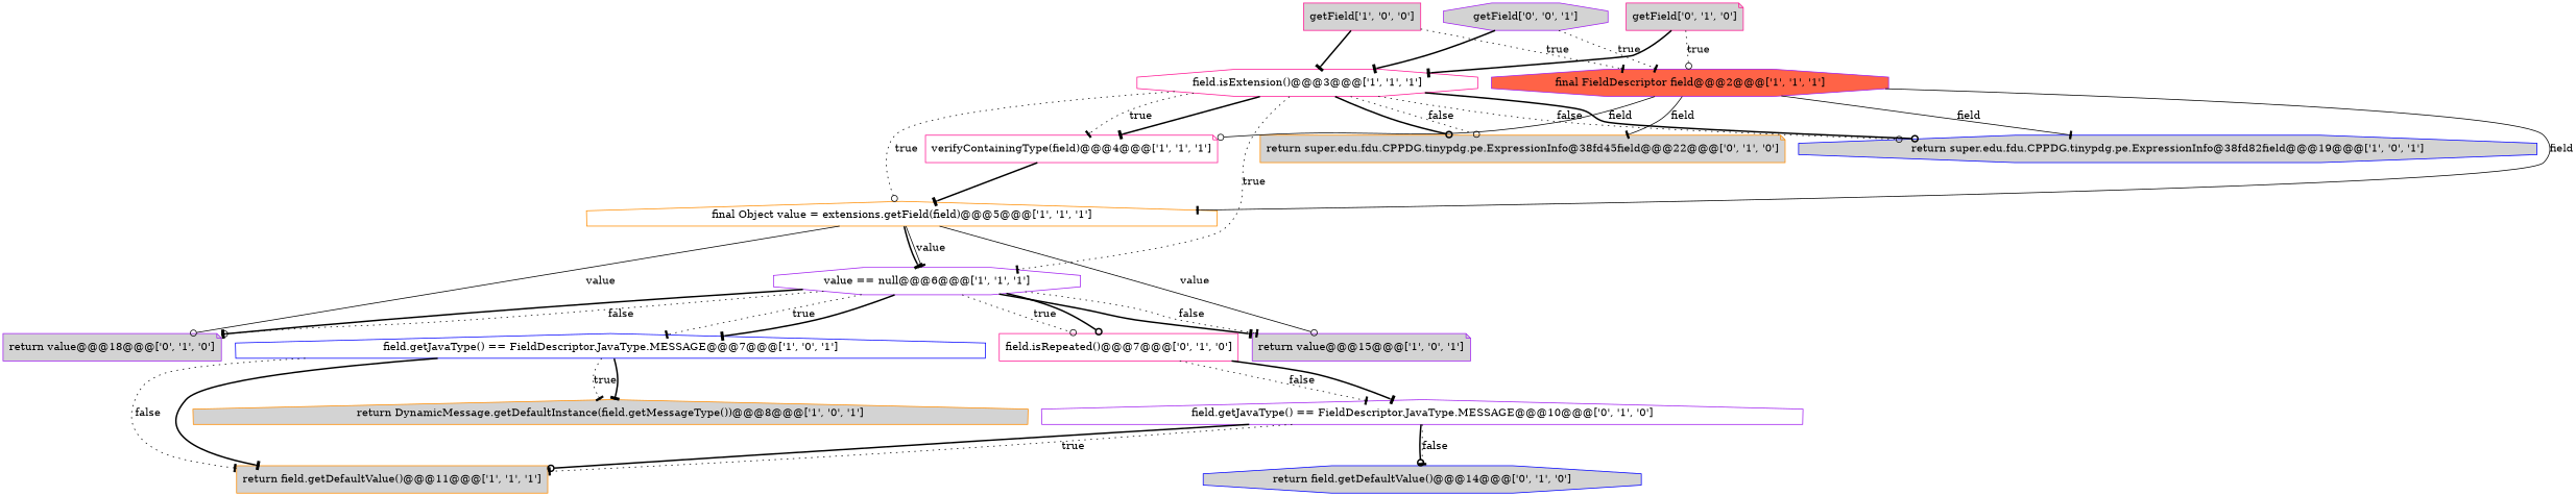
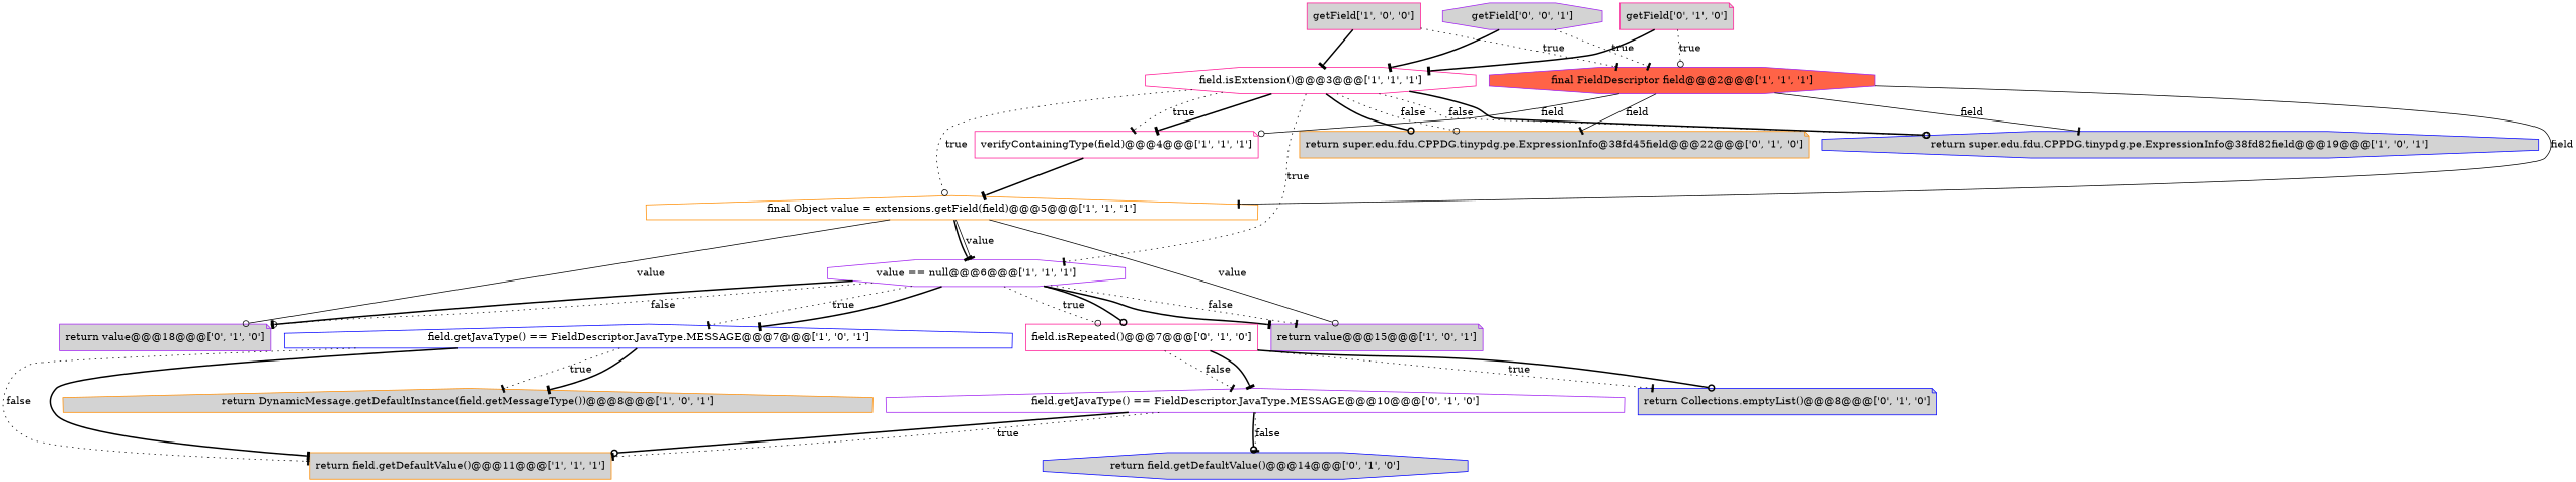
  digraph {
    node [color=purple fillcolor=lightgray shape=octagon style=filled]
    edge [arrowhead=tee style=dotted]
    n1 [color=deeppink label="getField['1', '0', '0']" shape=box]
    n2 [fillcolor=tomato label="final FieldDescriptor field@@@2@@@['1', '1', '1']"]
    n3 [color=deeppink fillcolor=white label="field.isExtension()@@@3@@@['1', '1', '1']"]
    n4 [color=darkorange label="return super.edu.fdu.CPPDG.tinypdg.pe.ExpressionInfo@38fd45field@@@22@@@['0', '1', '0']" shape=note]
    n5 [color=darkorange fillcolor=white label="final Object value = extensions.getField(field)@@@5@@@['1', '1', '1']" shape=house]
    n6 [color=blue label="return super.edu.fdu.CPPDG.tinypdg.pe.ExpressionInfo@38fd82field@@@19@@@['1', '0', '1']"]
    n7 [color=deeppink fillcolor=white label="verifyContainingType(field)@@@4@@@['1', '1', '1']" shape=note]
    n8 [fillcolor=white label="value == null@@@6@@@['1', '1', '1']"]
    n9 [color=blue label="return field.getDefaultValue()@@@14@@@['0', '1', '0']"]
    n10 [label="return value@@@15@@@['1', '0', '1']" shape=note]
    n11 [label="return value@@@18@@@['0', '1', '0']" shape=note]
    n12 [color=blue fillcolor=white label="field.getJavaType() == FieldDescriptor.JavaType.MESSAGE@@@7@@@['1', '0', '1']" shape=house]
    n13 [color=deeppink fillcolor=white label="field.isRepeated()@@@7@@@['0', '1', '0']" shape=box]
+   n14 [color=blue label="return Collections.emptyList()@@@8@@@['0', '1', '0']" shape=note]
    n15 [fillcolor=white label="field.getJavaType() == FieldDescriptor.JavaType.MESSAGE@@@10@@@['0', '1', '0']" shape=house]
    n16 [color=darkorange label="return field.getDefaultValue()@@@11@@@['1', '1', '1']" shape=box]
    n17 [label="getField['0', '0', '1']"]
    n18 [color=darkorange label="return DynamicMessage.getDefaultInstance(field.getMessageType())@@@8@@@['1', '0', '1']" shape=house]
    n19 [color=deeppink label="getField['0', '1', '0']" shape=note]
    n1 -> n2 [label=true]
    n1 -> n3 [style=bold]
    n2 -> n4 [label=field style=solid]
    n2 -> n5 [label=field style=solid]
    n2 -> n6 [label=field style=solid]
    n2 -> n7 [arrowhead=odot label=field style=solid]
    n3 -> n4 [arrowhead=odot label=false]
    n3 -> n4 [arrowhead=odot style=bold]
    n3 -> n5 [arrowhead=odot label=true]
    n3 -> n6 [arrowhead=odot label=false]
    n3 -> n6 [arrowhead=odot style=bold]
    n3 -> n7 [label=true]
    n3 -> n7 [style=bold]
    n3 -> n8 [label=true]
    n5 -> n8 [style=bold]
    n5 -> n8 [label=value style=solid]
    n5 -> n10 [arrowhead=odot label=value style=solid]
    n5 -> n11 [arrowhead=odot label=value style=solid]
    n7 -> n5 [style=bold]
    n8 -> n10 [label=false]
    n8 -> n10 [style=bold]
    n8 -> n11 [style=bold]
    n8 -> n11 [arrowhead=odot label=false]
    n8 -> n12 [label=true]
    n8 -> n12 [style=bold]
    n8 -> n13 [arrowhead=odot label=true]
    n8 -> n13 [arrowhead=odot style=bold]
    n12 -> n16 [label=false]
    n12 -> n16 [style=bold]
    n12 -> n18 [label=true]
    n12 -> n18 [style=bold]
+   n13 -> n14 [label=true]
+   n13 -> n14 [arrowhead=odot style=bold]
    n13 -> n15 [label=false]
    n13 -> n15 [style=bold]
    n15 -> n9 [arrowhead=odot style=bold]
    n15 -> n9 [label=false]
    n15 -> n16 [arrowhead=odot style=bold]
    n15 -> n16 [label=true]
    n17 -> n2 [label=true]
    n17 -> n3 [style=bold]
    n19 -> n2 [arrowhead=odot label=true]
    n19 -> n3 [style=bold]
  }
